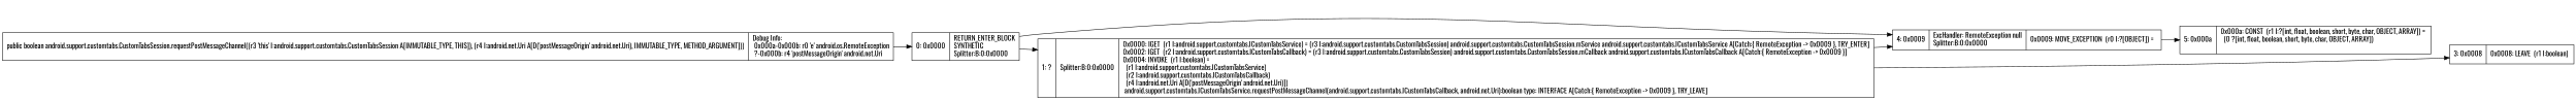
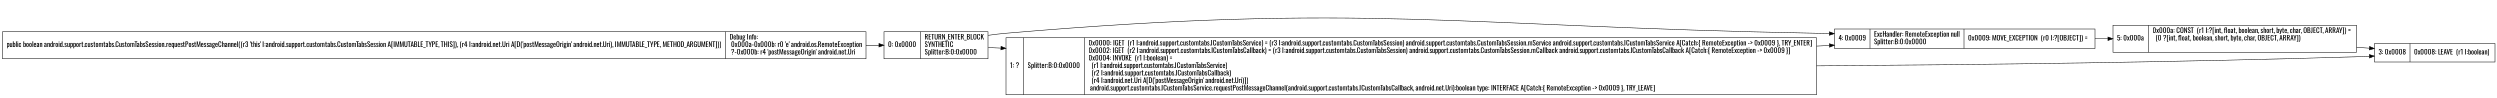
  digraph {
    fontname=Oswald
    rankdir=LR
    node [fontname=Oswald shape=record]
    edge [fontname=Oswald]
    n1 [label="{0\:\ 0x0000|RETURN_ENTER_BLOCK\lSYNTHETIC\lSplitter:B:0:0x0000\l}"]
    n2 [label="{1\:\ ?|Splitter:B:0:0x0000\l|0x0000: IGET  (r1 I:android.support.customtabs.ICustomTabsService) = (r3 I:android.support.customtabs.CustomTabsSession) android.support.customtabs.CustomTabsSession.mService android.support.customtabs.ICustomTabsService A[Catch:\{ RemoteException \-\> 0x0009 \}, TRY_ENTER]\l0x0002: IGET  (r2 I:android.support.customtabs.ICustomTabsCallback) = (r3 I:android.support.customtabs.CustomTabsSession) android.support.customtabs.CustomTabsSession.mCallback android.support.customtabs.ICustomTabsCallback A[Catch:\{ RemoteException \-\> 0x0009 \}]\l0x0004: INVOKE  (r1 I:boolean) = \l  (r1 I:android.support.customtabs.ICustomTabsService)\l  (r2 I:android.support.customtabs.ICustomTabsCallback)\l  (r4 I:android.net.Uri A[D('postMessageOrigin' android.net.Uri)])\l android.support.customtabs.ICustomTabsService.requestPostMessageChannel(android.support.customtabs.ICustomTabsCallback, android.net.Uri):boolean type: INTERFACE A[Catch:\{ RemoteException \-\> 0x0009 \}, TRY_LEAVE]\l}"]
    n3 [label="{4\:\ 0x0009|ExcHandler: RemoteException null\lSplitter:B:0:0x0000\l|0x0009: MOVE_EXCEPTION  (r0 I:?[OBJECT]) =  \l}"]
    n4 [label="{3\:\ 0x0008|0x0008: LEAVE  (r1 I:boolean) \l}"]
    n5 [label="{5\:\ 0x000a|0x000a: CONST  (r1 I:?[int, float, boolean, short, byte, char, OBJECT, ARRAY]) = \l  (0 ?[int, float, boolean, short, byte, char, OBJECT, ARRAY])\l \l}"]
    n6 [label="{public boolean android.support.customtabs.CustomTabsSession.requestPostMessageChannel((r3 'this' I:android.support.customtabs.CustomTabsSession A[IMMUTABLE_TYPE, THIS]), (r4 I:android.net.Uri A[D('postMessageOrigin' android.net.Uri), IMMUTABLE_TYPE, METHOD_ARGUMENT]))  | Debug Info:\l  0x000a\-0x000b: r0 'e' android.os.RemoteException\l  ?\-0x000b: r4 'postMessageOrigin' android.net.Uri\l}"]
    n1 -> n2
    n1 -> n3
    n2 -> n3
    n2 -> n4
    n3 -> n5
+   n5 -> n4
    n6 -> n1
  }
